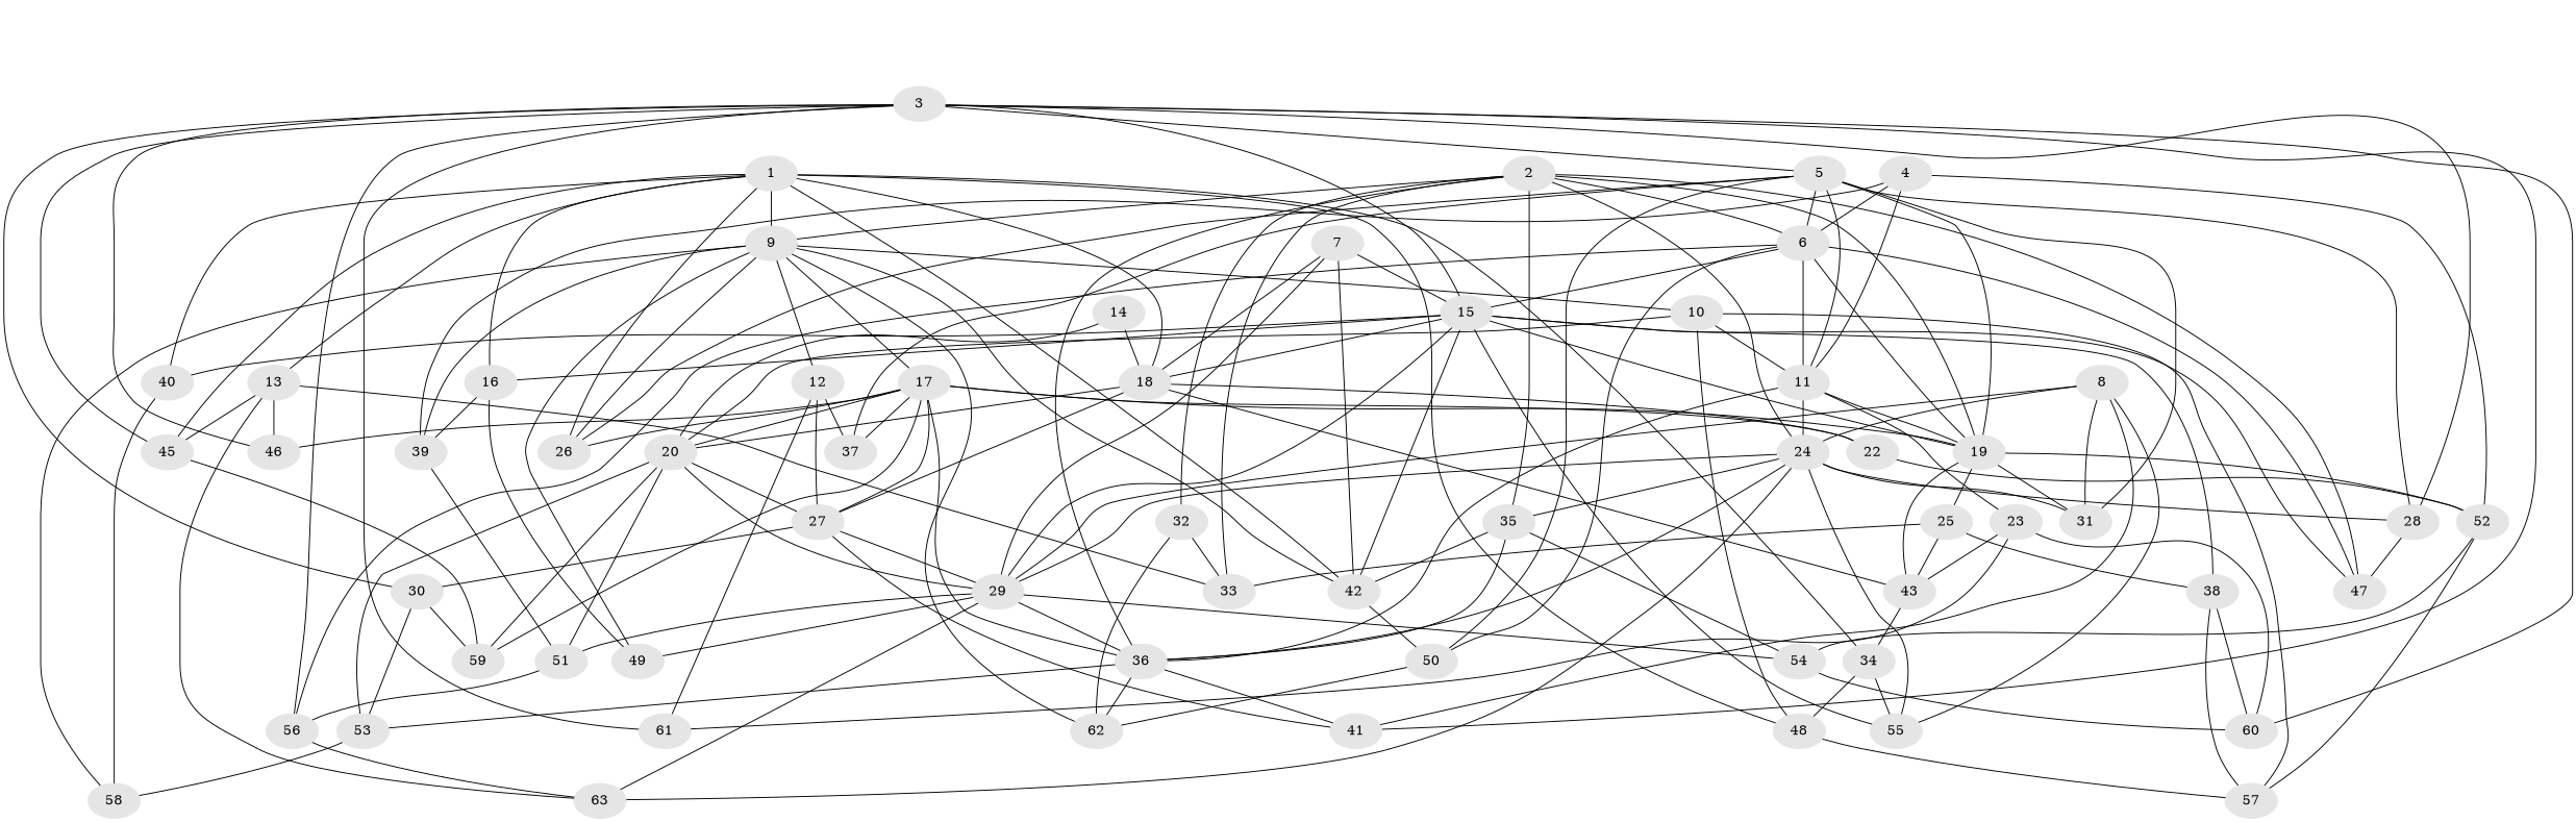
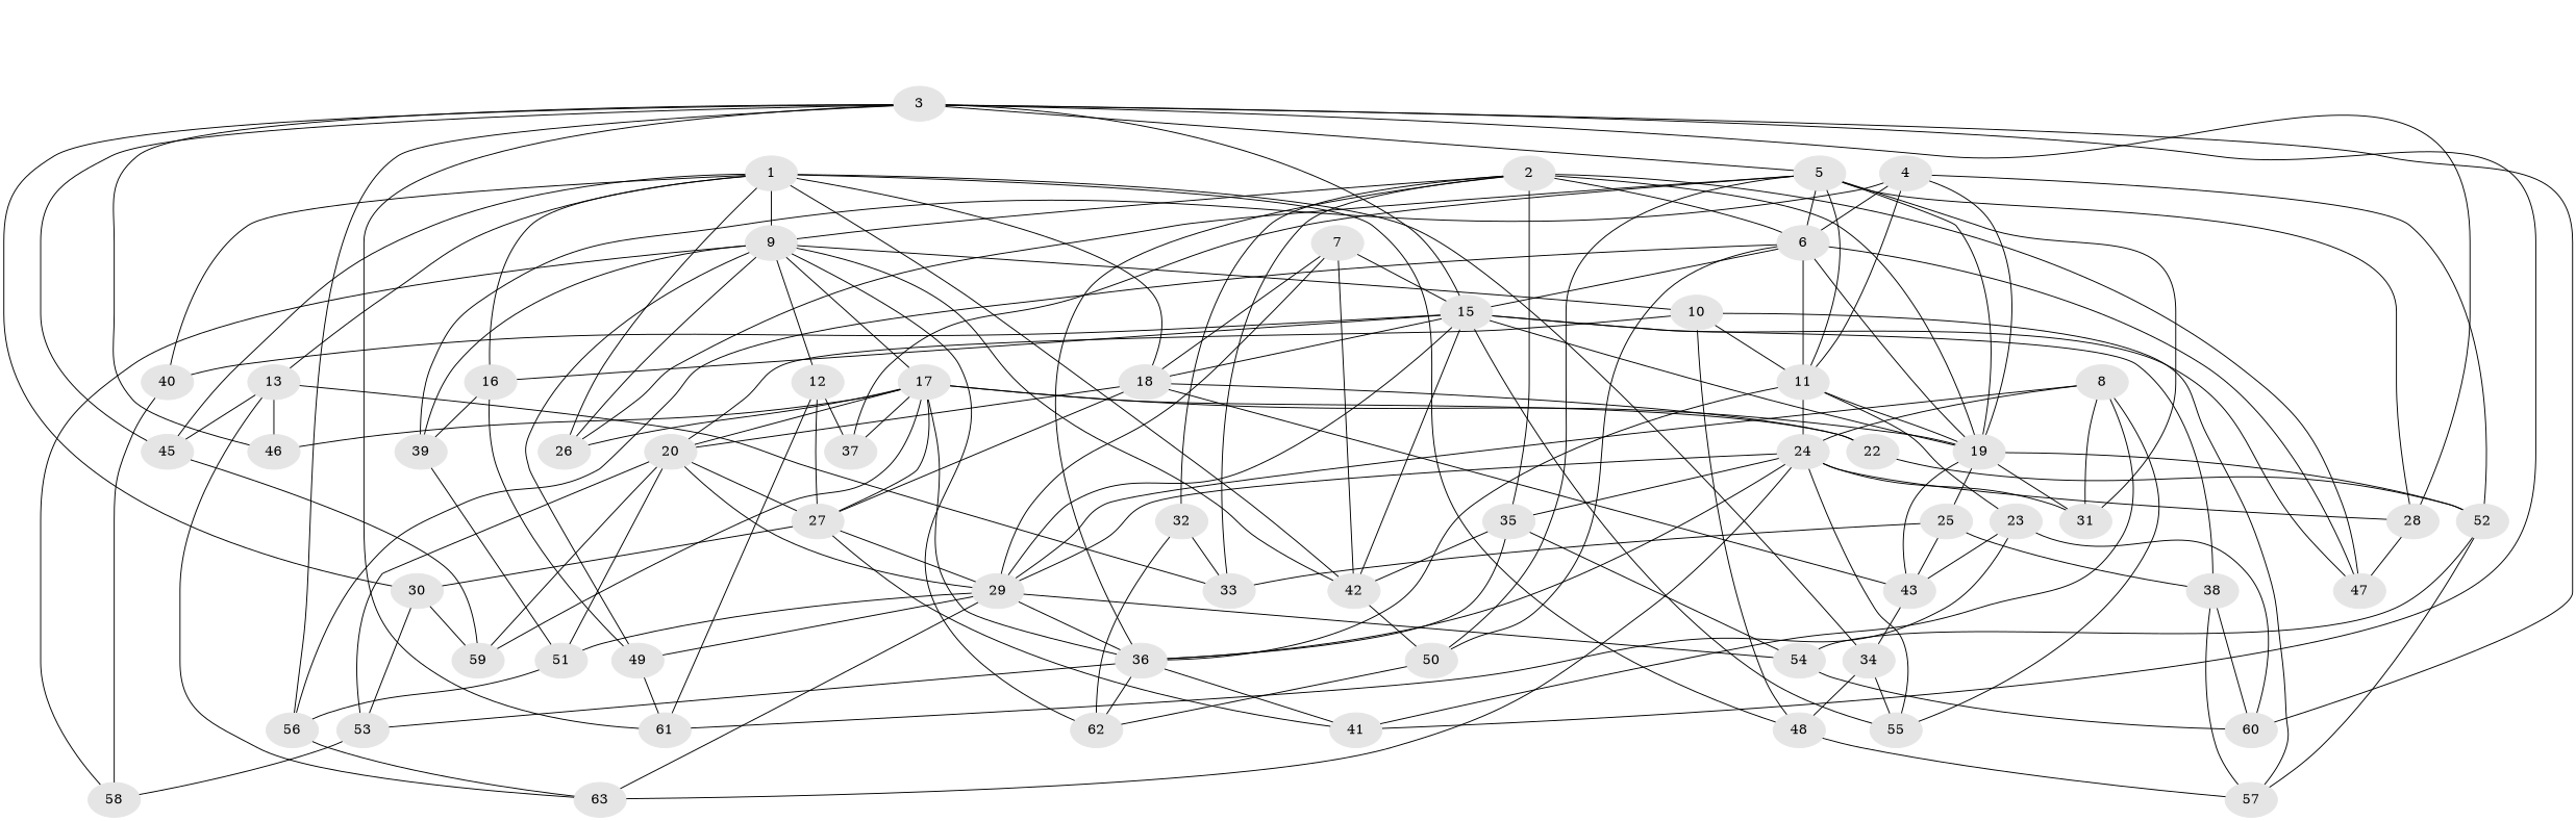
  graph {
    node [color=gray90 style=filled]
    edge [weight=1.0]
    1
    9
    13
    16
    18
    26
    34
    40
    42
    45
    48
    39
    10
    12
    17
    49
    58
    62
    33
    46
    63
    20
    27
    22
    43
    32
    55
    50
    59
    57
    2
    6
    19
    24
    35
    36
    47
    15
    56
    11
    52
    31
    25
    28
    29
    54
    41
    53
    3
    5
    30
    60
    61
    37
    38
    4
    23
    51
    7
    8
-   14
    1 -- 9 [weight=2.0]
    1 -- 13
    1 -- 16
    1 -- 18
    1 -- 26
    1 -- 34
    1 -- 40
    1 -- 42
    1 -- 45
    1 -- 48
    9 -- 26
    9 -- 42
    9 -- 39
    9 -- 10
    9 -- 12
    9 -- 17
    9 -- 49
    9 -- 58
    9 -- 62
    13 -- 45
    13 -- 33
    13 -- 46
    13 -- 63
    16 -- 39
    16 -- 49
    18 -- 20
    18 -- 27 [weight=2.0]
    18 -- 22 [weight=2.0]
    18 -- 43
    34 -- 48
    34 -- 55
    40 -- 58
    42 -- 50
    45 -- 59
    48 -- 57
    39 -- 51
    10 -- 48
    10 -- 20
    10 -- 57
    10 -- 11
    12 -- 27
    12 -- 61
    12 -- 37
    17 -- 26
    17 -- 46
    17 -- 20
    17 -- 27
    17 -- 22
    17 -- 59
    17 -- 19
    17 -- 36
    17 -- 37
+   49 -- 61
    20 -- 27
    20 -- 59
    20 -- 29
    20 -- 53
    20 -- 51
    27 -- 29
    27 -- 41
    27 -- 30
    22 -- 52
    43 -- 34
    32 -- 62
    32 -- 33
    50 -- 62
    2 -- 9
    2 -- 33
    2 -- 32
    2 -- 6
    2 -- 19
-   2 -- 24
    2 -- 35 [weight=2.0]
    2 -- 36
    2 -- 47
    6 -- 50
    6 -- 19
    6 -- 47
    6 -- 15
    6 -- 56
    6 -- 11
    19 -- 43
    19 -- 52
    19 -- 31
    19 -- 25
    24 -- 63
    24 -- 55
    24 -- 35
    24 -- 36
    24 -- 31
    24 -- 28
    24 -- 29
    35 -- 42
    35 -- 36
    35 -- 54
    36 -- 62
    36 -- 41
    36 -- 53
    15 -- 16
    15 -- 18
    15 -- 40
    15 -- 42
    15 -- 55
    15 -- 19
    15 -- 47
    15 -- 29
    15 -- 38
    56 -- 63
    11 -- 19
    11 -- 24 [weight=3.0]
    11 -- 36
    11 -- 23
    52 -- 57
    52 -- 54
    25 -- 33
    25 -- 43
    25 -- 38
    28 -- 47
    29 -- 49
    29 -- 63
    29 -- 36
    29 -- 54
    29 -- 51
    54 -- 60
    53 -- 58
    3 -- 45
    3 -- 46
    3 -- 15
    3 -- 56
    3 -- 28
    3 -- 41
    3 -- 5
    3 -- 30
    3 -- 60
    3 -- 61
    5 -- 26
    5 -- 50
    5 -- 6
    5 -- 19 [weight=2.0]
    5 -- 11
    5 -- 31
    5 -- 28
    5 -- 37
    30 -- 59
    30 -- 53
    38 -- 57
    38 -- 60
    4 -- 39
    4 -- 6
+   4 -- 19
    4 -- 11 [weight=2.0]
    4 -- 52
    23 -- 43
    23 -- 60
    23 -- 61
    51 -- 56
    7 -- 18
    7 -- 42
    7 -- 15
    7 -- 29
    8 -- 55
    8 -- 24
    8 -- 31
    8 -- 29 [weight=2.0]
    8 -- 41
-   14 -- 18
-   14 -- 20 [weight=2.0]
  }
